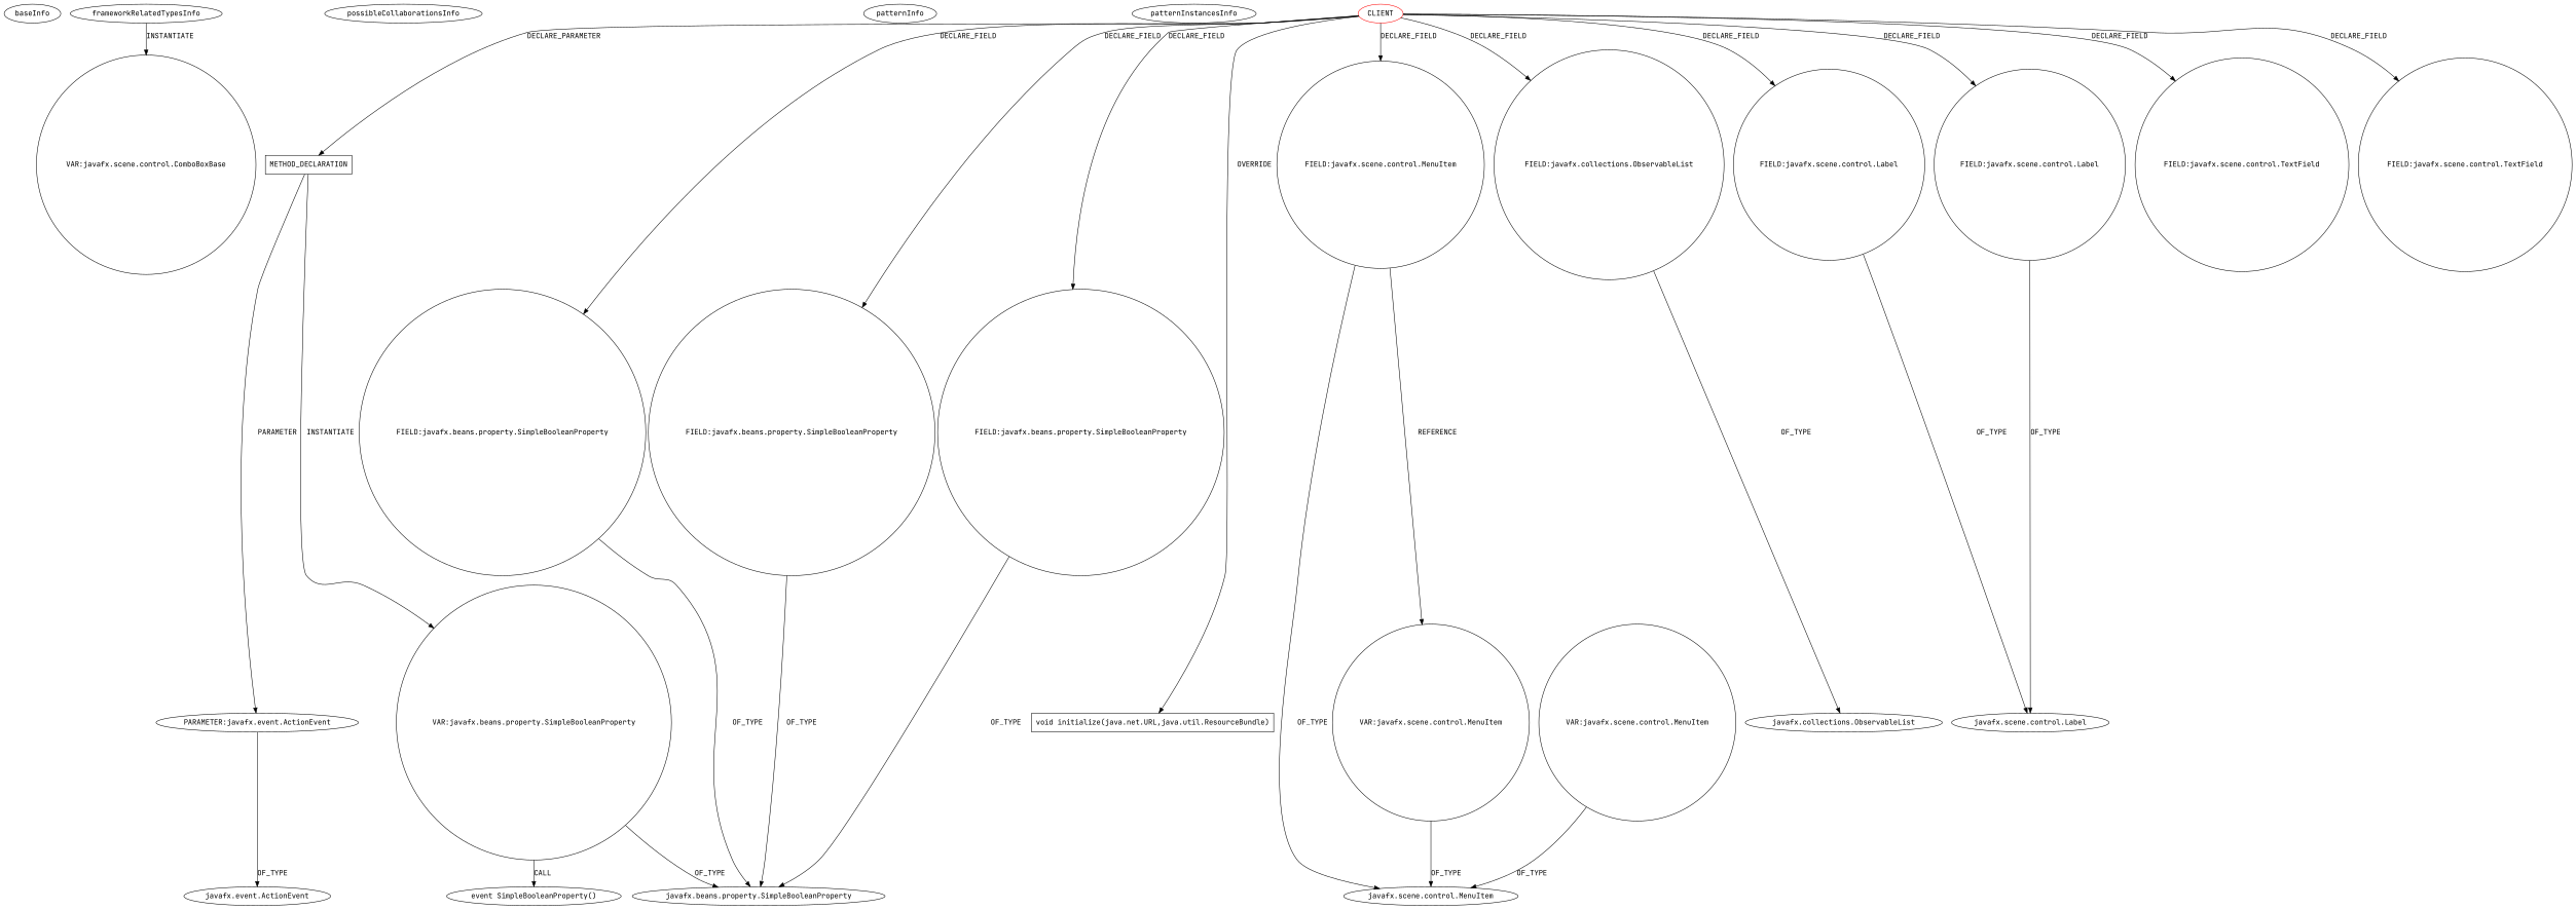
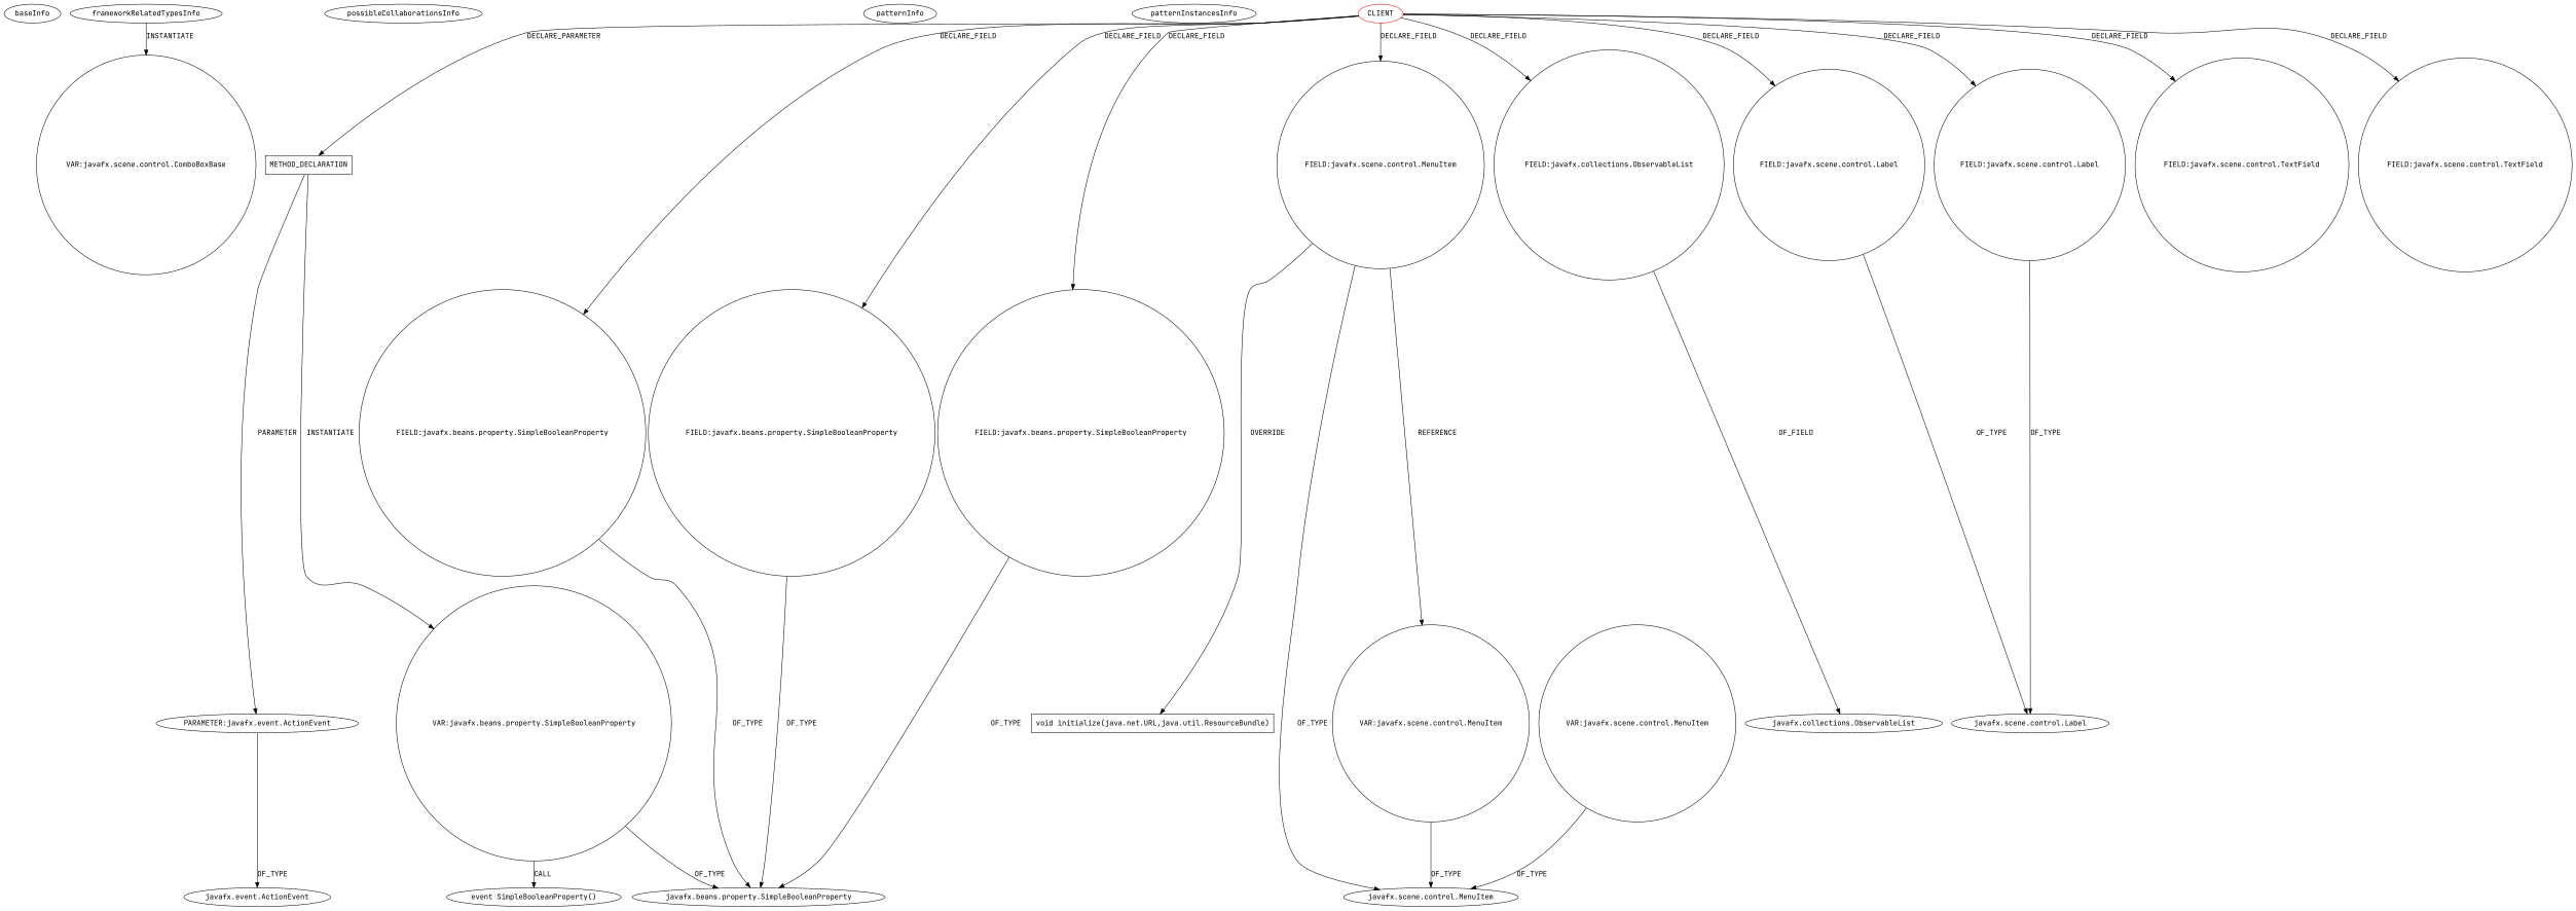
  digraph {
    fontname="JetBrains Mono"
    node [fontname="JetBrains Mono" isFrameworkType=false vertexType=FIELD_DECLARATION]
    edge [fontname="JetBrains Mono"]
    baseInfo [category=pattern graphId=2857 isAnonymous=false possibleRelation=false isFrameworkType="" vertexType=""]
    frameworkRelatedTypesInfo [isFrameworkType="" vertexType=""]
    n3 [label="VAR:javafx.scene.control.ComboBoxBase" shape=circle vertexType=VARIABLE_EXPRESION]
    possibleCollaborationsInfo [isFrameworkType="" vertexType=""]
    patternInfo [frequency=2.0 patternRootClient=0 isFrameworkType="" vertexType=""]
    patternInstancesInfo [0="hock323-eventManager~/hock323-eventManager/EventManager-master/src/eventManager/controller/pokerTournament/BlindsController.java~BlindsController~2976" 1="hock323-eventManager~/hock323-eventManager/EventManager-master/src/eventManager/controller/pokerTournament/TournamentController.java~TournamentController~3009" isFrameworkType="" vertexType=""]
    n7 [label="event SimpleBooleanProperty()" vertexType=CONSTRUCTOR_CALL]
    n8 [label="VAR:javafx.beans.property.SimpleBooleanProperty" shape=circle vertexType=VARIABLE_EXPRESION]
    n9 [label="javafx.beans.property.SimpleBooleanProperty" vertexType=FRAMEWORK_CLASS_TYPE]
    n10 [label=METHOD_DECLARATION shape=box vertexType=CLIENT_METHOD_DECLARATION]
    n11 [label="PARAMETER:javafx.event.ActionEvent" vertexType=PARAMETER_DECLARATION]
    n12 [label="javafx.event.ActionEvent" vertexType=FRAMEWORK_CLASS_TYPE]
    n13 [color=red label=CLIENT vertexType=ROOT_CLIENT_CLASS_DECLARATION]
    n14 [label="FIELD:javafx.scene.control.MenuItem" shape=circle]
    n15 [label="FIELD:javafx.collections.ObservableList" shape=circle]
    n16 [label="void initialize(java.net.URL,java.util.ResourceBundle)" shape=box vertexType=OVERRIDING_METHOD_DECLARATION]
    n17 [label="FIELD:javafx.scene.control.Label" shape=circle]
    n18 [label="FIELD:javafx.scene.control.Label" shape=circle]
    n19 [label="FIELD:javafx.beans.property.SimpleBooleanProperty" shape=circle]
    n20 [label="FIELD:javafx.beans.property.SimpleBooleanProperty" shape=circle]
    n21 [label="FIELD:javafx.beans.property.SimpleBooleanProperty" shape=circle]
    n22 [label="FIELD:javafx.scene.control.TextField" shape=circle]
    n23 [label="FIELD:javafx.scene.control.TextField" shape=circle]
    n24 [label="javafx.scene.control.MenuItem" vertexType=FRAMEWORK_CLASS_TYPE]
    n25 [label="VAR:javafx.scene.control.MenuItem" shape=circle vertexType=VARIABLE_EXPRESION]
    n26 [label="javafx.collections.ObservableList" vertexType=FRAMEWORK_INTERFACE_TYPE]
    n27 [label="javafx.scene.control.Label" vertexType=FRAMEWORK_CLASS_TYPE]
    n28 [label="VAR:javafx.scene.control.MenuItem" shape=circle vertexType=VARIABLE_EXPRESION]
    frameworkRelatedTypesInfo -> n3 [label=INSTANTIATE]
    n8 -> n7 [label=CALL]
    n8 -> n9 [label=OF_TYPE]
    n10 -> n8 [label=INSTANTIATE]
    n10 -> n11 [label=PARAMETER]
    n11 -> n12 [label=OF_TYPE]
    n13 -> n10 [label=DECLARE_PARAMETER]
    n13 -> n14 [label=DECLARE_FIELD]
    n13 -> n15 [label=DECLARE_FIELD]
-   n13 -> n16 [label=OVERRIDE]
+   n14 -> n16 [label=OVERRIDE]
    n13 -> n17 [label=DECLARE_FIELD]
    n13 -> n18 [label=DECLARE_FIELD]
    n13 -> n19 [label=DECLARE_FIELD]
    n13 -> n20 [label=DECLARE_FIELD]
    n13 -> n21 [label=DECLARE_FIELD]
    n13 -> n22 [label=DECLARE_FIELD]
    n13 -> n23 [label=DECLARE_FIELD]
    n14 -> n24 [label=OF_TYPE]
    n14 -> n25 [label=REFERENCE]
-   n15 -> n26 [label=OF_TYPE]
+   n15 -> n26 [label=OF_FIELD]
    n17 -> n27 [label=OF_TYPE]
    n18 -> n27 [label=OF_TYPE]
    n19 -> n9 [label=OF_TYPE]
    n20 -> n9 [label=OF_TYPE]
    n21 -> n9 [label=OF_TYPE]
    n25 -> n24 [label=OF_TYPE]
    n28 -> n24 [label=OF_TYPE]
  }
